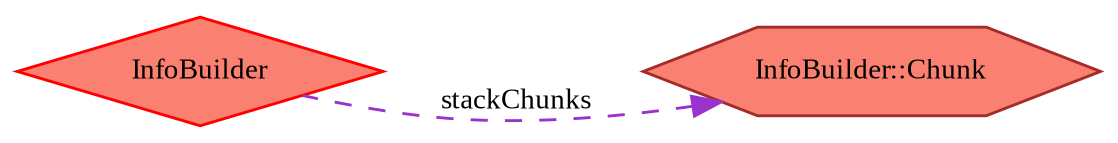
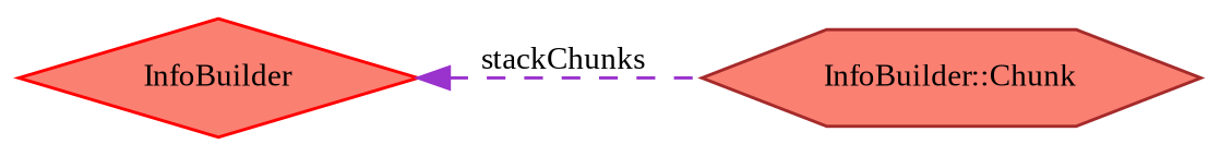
  digraph {
    rankdir=LR
    fontname="Liberation Serif"
    node [fillcolor=salmon fontname="Liberation Serif" fontsize=10 style=filled]
    n1 [color=red fontcolor=black height=0.2 label=InfoBuilder shape=diamond width=0.4]
    n2 [color=brown height=0.2 label="InfoBuilder::Chunk" shape=hexagon width=0.4]
-   n2 -> n1 [color=darkorchid3 dir=back fontname="Liberation Serif" fontsize=10 label=" stackChunks" labelfontname=Helvetica labelfontsize=10 style=dashed]
+   n1 -> n2 [color=darkorchid3 dir=back fontname="Liberation Serif" fontsize=10 label=" stackChunks" labelfontname=Helvetica labelfontsize=10 style=dashed]
  }
